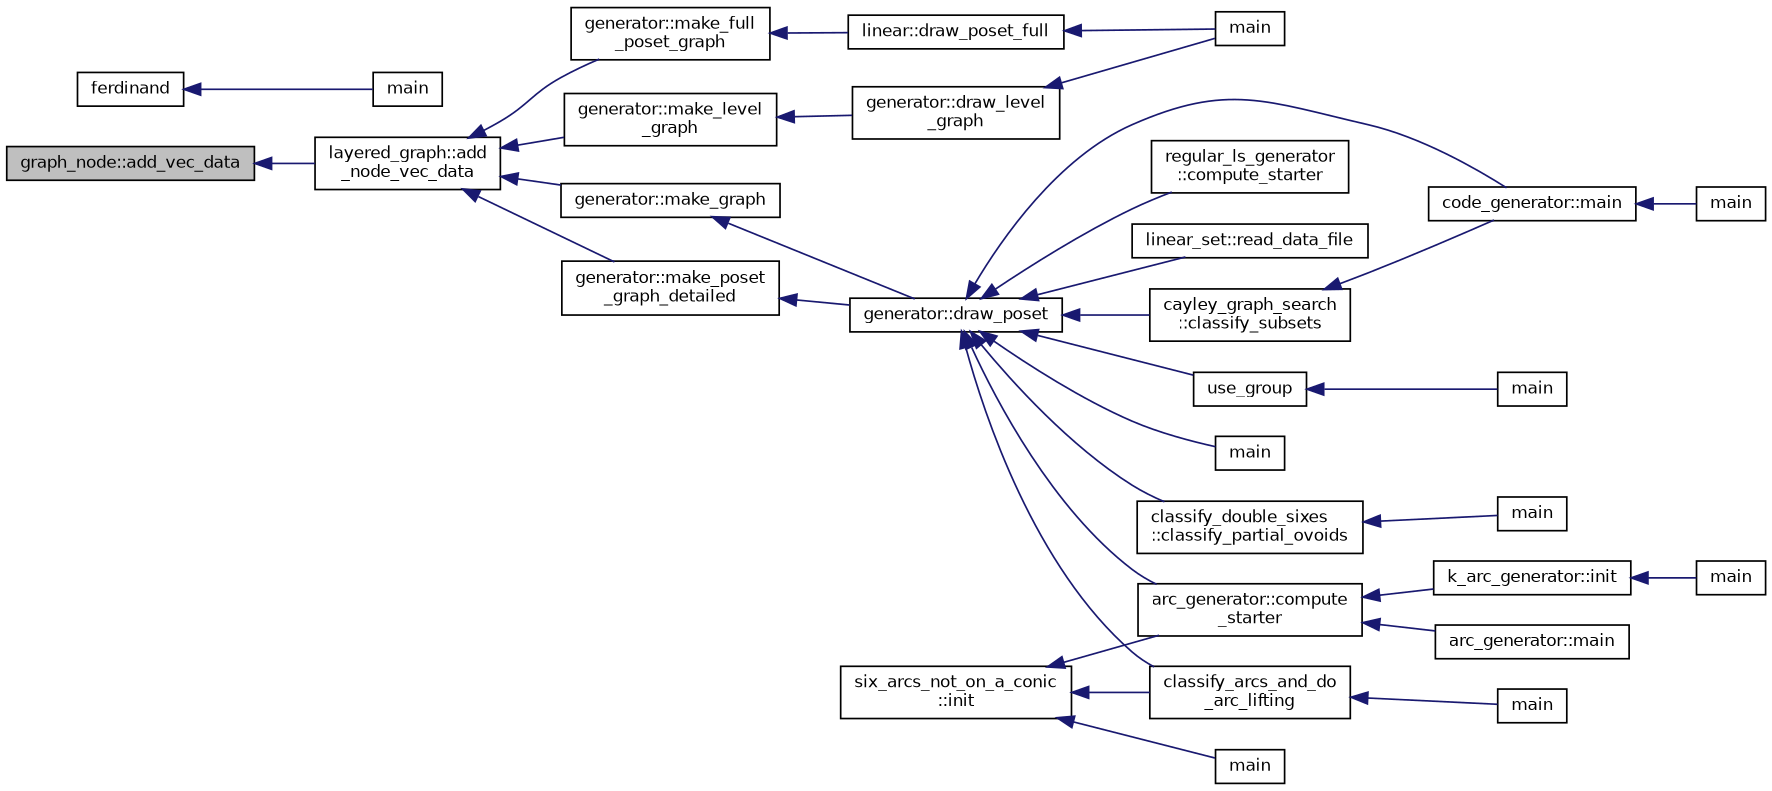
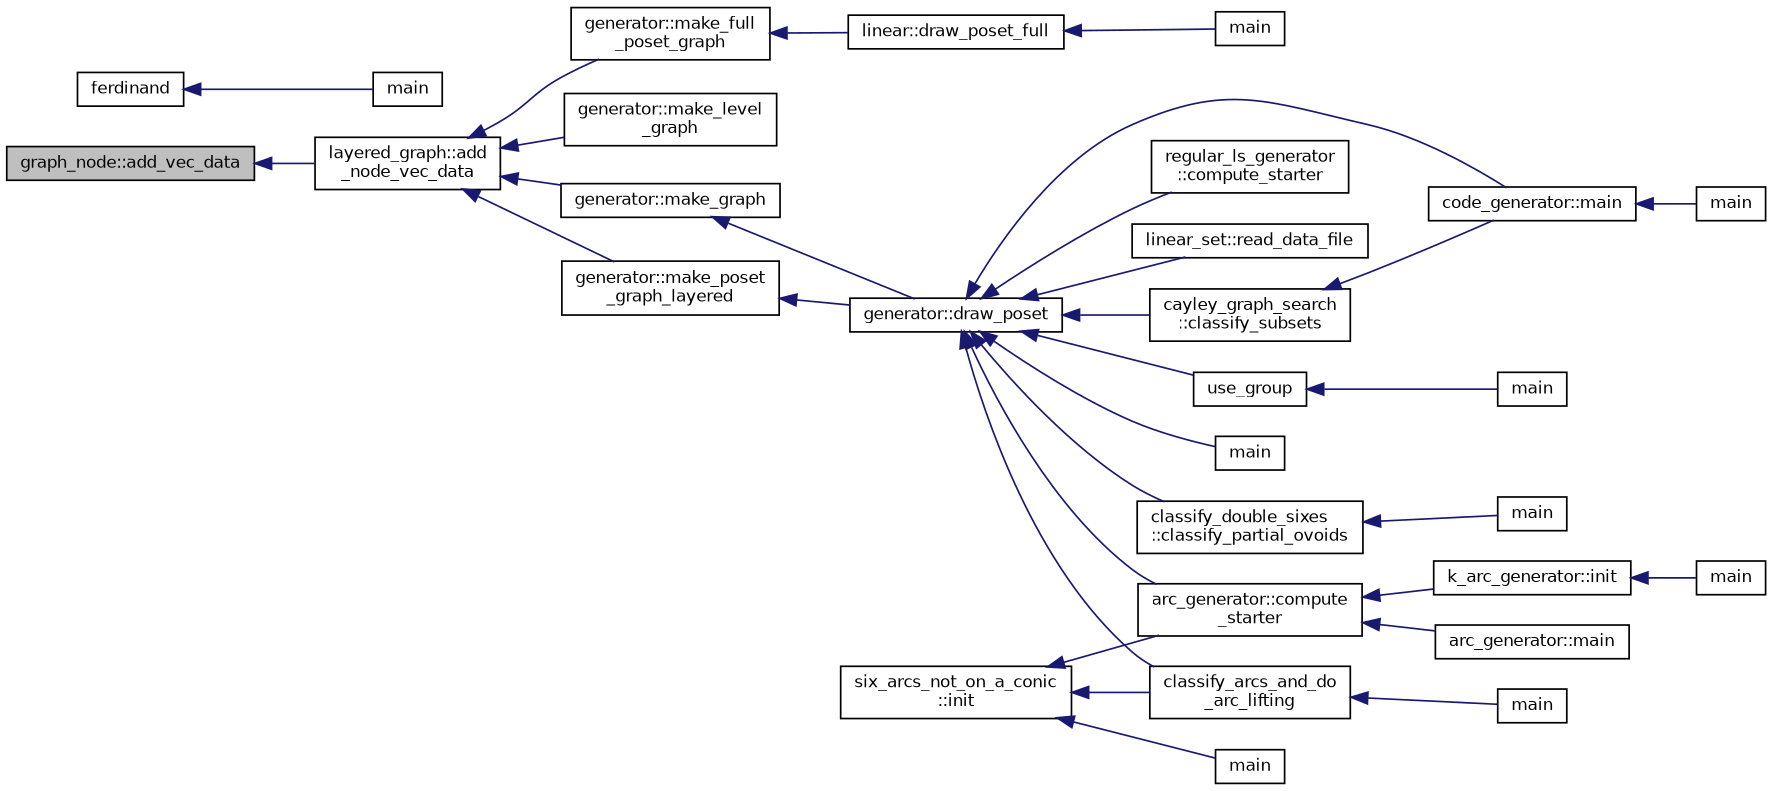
  digraph {
    rankdir=LR
    node [color=black fillcolor=white fontname=Helvetica fontsize=10 shape=record style=filled]
    edge [color=midnightblue dir=back fontname=Helvetica fontsize=10 labelfontname=Helvetica labelfontsize=10 style=solid]
    n1 [fillcolor=grey75 fontcolor=black height=0.2 label="graph_node::add_vec_data" width=0.4]
    n2 [height=0.2 label="layered_graph::add\l_node_vec_data" width=0.4]
    n3 [height=0.2 label="generator::make_full\l_poset_graph" width=0.4]
    n4 [height=0.2 label="generator::make_graph" width=0.4]
    n5 [height=0.2 label="generator::make_level\l_graph" width=0.4]
-   n6 [height=0.2 label="generator::make_poset\l_graph_detailed" width=0.4]
+   n6 [height=0.2 label="generator::make_poset\l_graph_layered" width=0.4]
    n7 [height=0.2 label="linear::draw_poset_full" width=0.4]
    n8 [height=0.2 label="generator::draw_poset" width=0.4]
-   n9 [height=0.2 label="generator::draw_level\l_graph" width=0.4]
    n10 [height=0.2 label=main width=0.4]
    n11 [height=0.2 label=main width=0.4]
    n12 [height=0.2 label="code_generator::main" width=0.4]
    n13 [height=0.2 label="cayley_graph_search\l::classify_subsets" width=0.4]
    n14 [height=0.2 label="regular_ls_generator\l::compute_starter" width=0.4]
    n15 [height=0.2 label="linear_set::read_data_file" width=0.4]
    n16 [height=0.2 label="classify_arcs_and_do\l_arc_lifting" width=0.4]
    n17 [height=0.2 label=use_group width=0.4]
    n18 [height=0.2 label="arc_generator::compute\l_starter" width=0.4]
    n19 [height=0.2 label="classify_double_sixes\l::classify_partial_ovoids" width=0.4]
    n20 [height=0.2 label=main width=0.4]
    n21 [height=0.2 label=main width=0.4]
    n22 [height=0.2 label=main width=0.4]
    n23 [height=0.2 label="arc_generator::main" width=0.4]
    n24 [height=0.2 label="k_arc_generator::init" width=0.4]
    n25 [height=0.2 label=main width=0.4]
    n26 [height=0.2 label=ferdinand width=0.4]
    n27 [height=0.2 label=main width=0.4]
    n28 [height=0.2 label=main width=0.4]
    n29 [height=0.2 label="six_arcs_not_on_a_conic\l::init" width=0.4]
    n30 [height=0.2 label=main width=0.4]
    n1 -> n2
    n2 -> n3
    n2 -> n4
    n2 -> n5
    n2 -> n6
    n3 -> n7
    n4 -> n8
-   n5 -> n9
    n6 -> n8
    n7 -> n10
    n8 -> n11
    n8 -> n12
    n8 -> n13
    n8 -> n14
    n8 -> n15
    n8 -> n16
    n8 -> n17
    n8 -> n18
    n8 -> n19
-   n9 -> n10
    n12 -> n20
    n13 -> n12
    n16 -> n21
    n17 -> n22
    n18 -> n23
    n18 -> n24
    n19 -> n25
    n24 -> n28
    n26 -> n27
    n29 -> n16
    n29 -> n18
    n29 -> n30
  }
